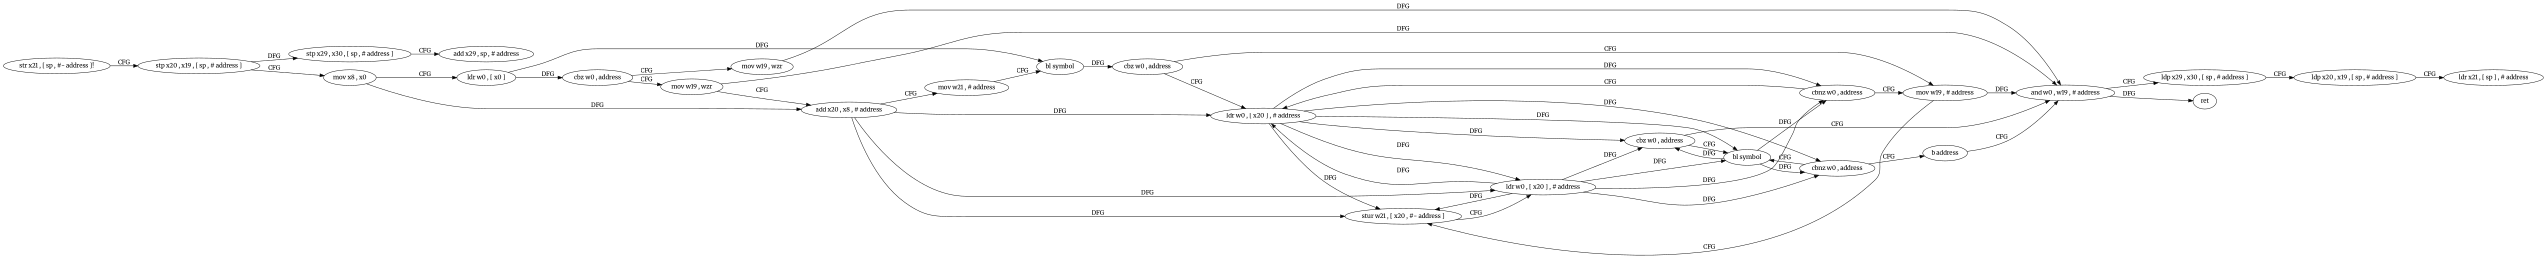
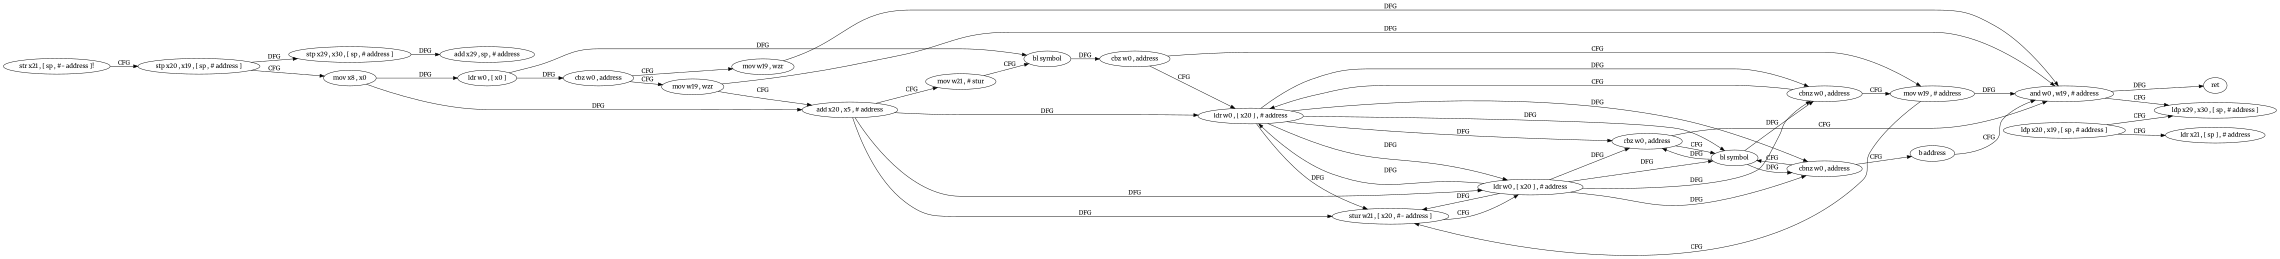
  digraph {
    fontname=Merriweather
    rankdir=LR
    node [fontname=Merriweather]
    edge [fontname=Merriweather]
    n1 [label="str x21 , [ sp , #- address ]!"]
    n2 [label="stp x20 , x19 , [ sp , # address ]"]
    n3 [label="stp x29 , x30 , [ sp , # address ]"]
    n4 [label="mov x8 , x0"]
    n5 [label="add x29 , sp , # address"]
    n6 [label="ldr w0 , [ x0 ]"]
-   n7 [label="add x20 , x8 , # address"]
+   n7 [label="add x20 , x5 , # address"]
    n8 [label="cbz w0 , address"]
    n9 [label="bl symbol"]
-   n10 [label="mov w21 , # address"]
+   n10 [label="mov w21 , # stur"]
    n11 [label="ldr w0 , [ x20 ] , # address"]
    n12 [label="stur w21 , [ x20 , #- address ]"]
    n13 [label="ldr w0 , [ x20 ] , # address"]
    n14 [label="mov w19 , wzr"]
    n15 [label="mov w19 , wzr"]
    n16 [label="cbz w0 , address"]
    n17 [label="and w0 , w19 , # address"]
    n18 [label="ldp x29 , x30 , [ sp , # address ]"]
    n19 [label=ret]
    n20 [label="ldp x20 , x19 , [ sp , # address ]"]
    n21 [label="cbnz w0 , address"]
    n22 [label="bl symbol"]
    n23 [label="cbz w0 , address"]
    n24 [label="cbnz w0 , address"]
    n25 [label="mov w19 , # address"]
    n26 [label="b address"]
    n27 [label="ldr x21 , [ sp ] , # address"]
    n1 -> n2 [label=CFG]
    n2 -> n3 [label=DFG]
    n2 -> n4 [label=CFG]
-   n3 -> n5 [label=CFG]
-   n4 -> n6 [label=CFG]
+   n3 -> n5 [label=DFG]
+   n4 -> n6 [label=DFG]
    n4 -> n7 [label=DFG]
    n6 -> n8 [label=DFG]
    n6 -> n9 [label=DFG]
    n7 -> n10 [label=CFG]
    n7 -> n11 [label=DFG]
    n7 -> n12 [label=DFG]
    n7 -> n13 [label=DFG]
    n8 -> n14 [label=CFG]
    n8 -> n15 [label=CFG]
    n9 -> n16 [label=DFG]
    n10 -> n9 [label=CFG]
    n11 -> n12 [label=DFG]
    n11 -> n13 [label=DFG]
    n11 -> n21 [label=DFG]
    n11 -> n22 [label=DFG]
    n11 -> n23 [label=DFG]
    n11 -> n24 [label=DFG]
    n12 -> n13 [label=CFG]
    n13 -> n11 [label=DFG]
    n13 -> n12 [label=DFG]
    n13 -> n21 [label=DFG]
    n13 -> n22 [label=DFG]
    n13 -> n23 [label=DFG]
    n13 -> n24 [label=DFG]
    n14 -> n17 [label=DFG]
    n15 -> n7 [label=CFG]
    n15 -> n17 [label=DFG]
    n16 -> n11 [label=CFG]
    n16 -> n25 [label=CFG]
    n17 -> n18 [label=CFG]
    n17 -> n19 [label=DFG]
-   n18 -> n20 [label=CFG]
+   n20 -> n18 [label=CFG]
    n20 -> n27 [label=CFG]
    n21 -> n22 [label=CFG]
    n21 -> n26 [label=CFG]
    n22 -> n21 [label=DFG]
    n22 -> n23 [label=DFG]
    n22 -> n24 [label=DFG]
    n23 -> n17 [label=CFG]
    n23 -> n22 [label=CFG]
    n24 -> n11 [label=CFG]
    n24 -> n25 [label=CFG]
    n25 -> n12 [label=CFG]
    n25 -> n17 [label=DFG]
    n26 -> n17 [label=CFG]
  }
